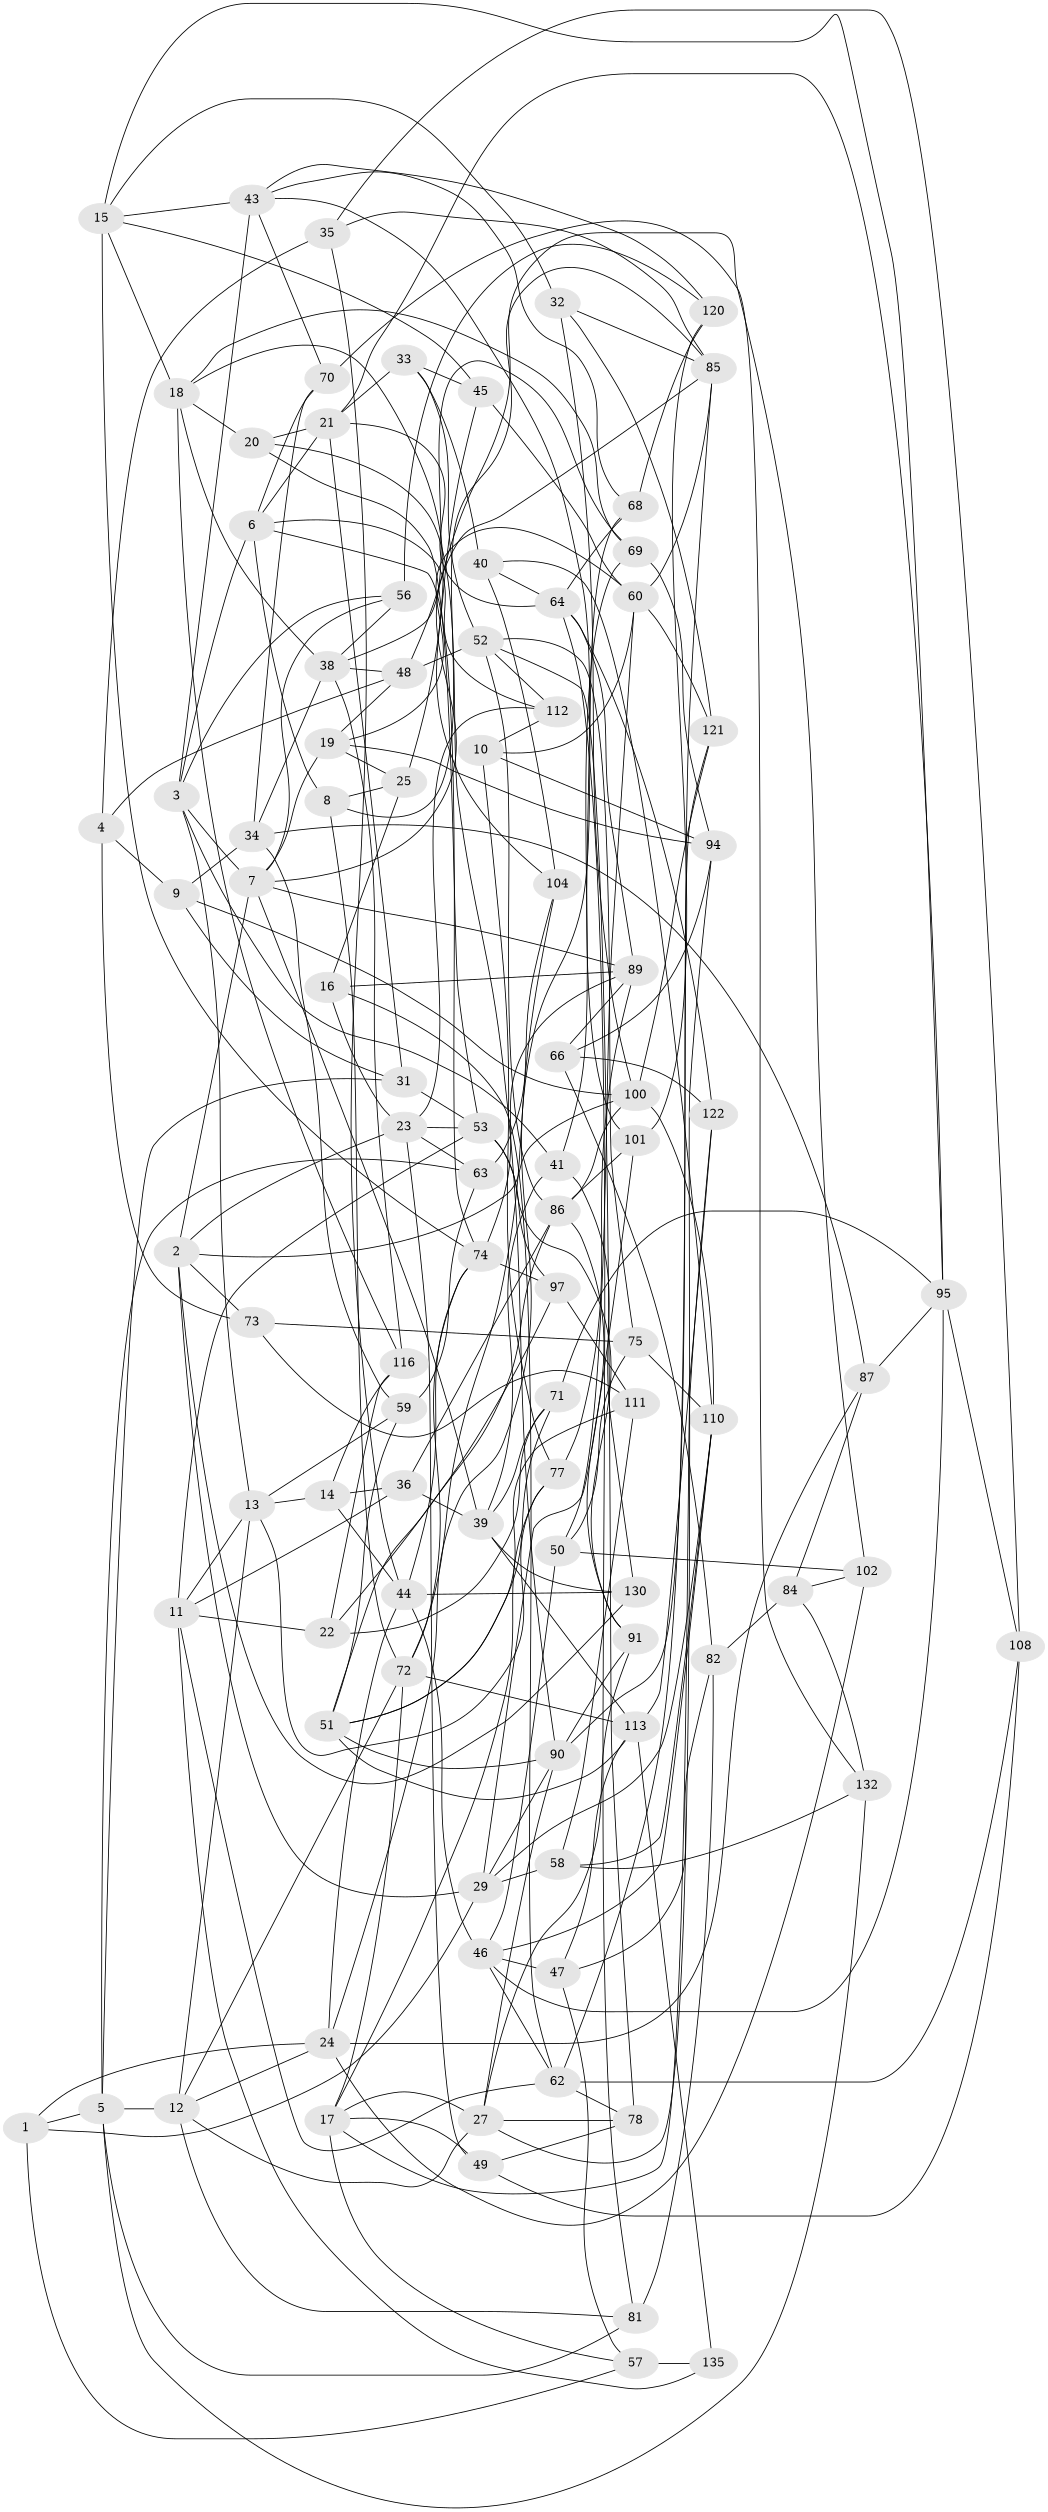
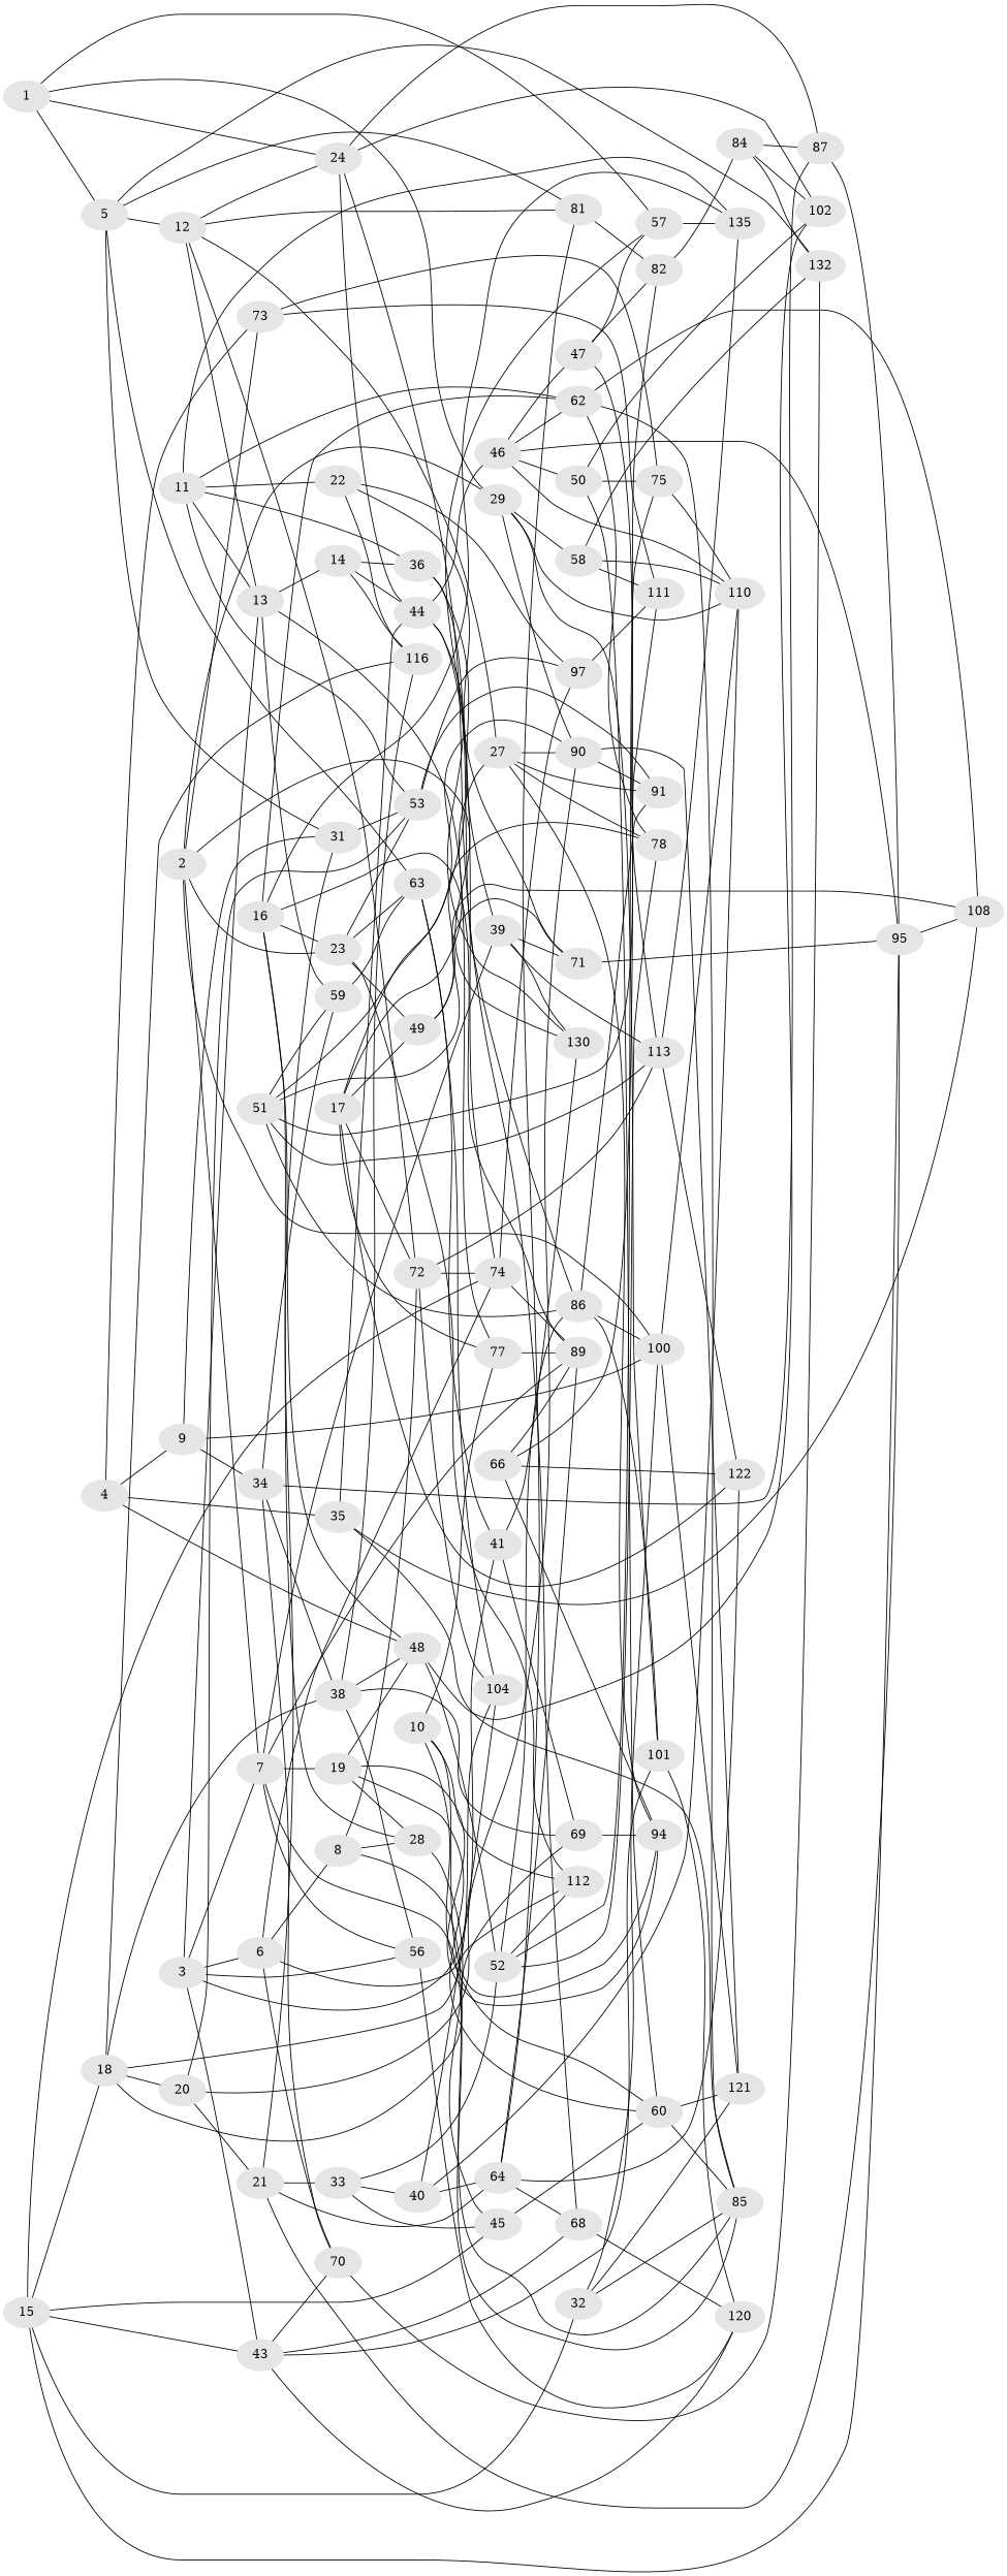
  graph {
    rankdir=LR
    node [color=gray90 style=filled]
    5 [super="+37"]
    12 [super="+129"]
    31
    63
    81
    132
    1
    24 [super="+30"]
    29 [super="+83"]
    57
    44 [super="+115"]
    68
    87
    102
    90 [super="+136"]
    58
    101
    110 [super="+123"]
    135
    2 [super="+61"]
    7 [super="+93"]
    23 [super="+137"]
    73
    100 [super="+124"]
    130
    56
    19 [super="+99"]
    85 [super="+114"]
    89 [super="+107"]
    39 [super="+54"]
    112
    53 [super="+126"]
    n33 [label=49]
    75
    111
    121
    3 [super="+96"]
    6 [super="+25"]
    13 [super="+80"]
    41
    43 [super="+92"]
    8
    21 [super="+103"]
    70
    74 [super="+134"]
    77
    14
    59
    69
    120
    4
    9
    35
    48 [super="+131"]
    34 [super="+67"]
    108
    52 [super="+125"]
    72 [super="+127"]
    27 [super="+98"]
    104
    82
-   28 [label=25]
+   28
    95 [super="+105"]
    33
    64 [super="+128"]
    97
    60 [super="+76"]
    94 [super="+117"]
    45
    113 [super="+133"]
    38 [super="+109"]
    10
    11 [super="+118"]
    22
    36
    62 [super="+88"]
    116
    71
    86 [super="+106"]
    91
    78
    46 [super="+49"]
    15 [super="+26"]
    18 [super="+79"]
    32
    20
    16 [super="+65"]
    17 [super="+119"]
    122
    40
    47
    50
    84
    51 [super="+55"]
    66
    5 -- 12
    5 -- 31
    5 -- 63
    5 -- 81
    5 -- 132
    12 -- 81
    12 -- 24
    12 -- 13
    12 -- 72
    12 -- 27
    31 -- 53
    63 -- 104
    81 -- 82
    1 -- 5
    1 -- 24
    1 -- 29
    1 -- 57
    24 -- 44
    24 -- 68
    24 -- 87
    24 -- 102
    29 -- 90
    29 -- 58
    29 -- 101
    29 -- 110
    57 -- 135
    44 -- 130
    44 -- 74
    44 -- 46
    68 -- 120
    87 -- 95
    90 -- 121
    90 -- 91
    58 -- 132
    58 -- 110
    58 -- 111
    101 -- 120
    2 -- 29
    2 -- 7
    2 -- 23
    2 -- 73
    2 -- 100
    2 -- 130
    7 -- 56
    7 -- 19
    7 -- 85
    7 -- 89
    7 -- 39
    23 -- 63
    23 -- 112
    23 -- 53
    23 -- n33
    73 -- 75
    73 -- 111
    100 -- 110
    100 -- 121
    56 -- 120
    19 -- 48
    19 -- 28
    19 -- 60
    19 -- 94
    39 -- 130
-   39 -- 41
+   63 -- 41
    39 -- 113
    39 -- 71
    53 -- 97
    53 -- 91
    n33 -- 108
    n33 -- 78
    75 -- 110
    3 -- 7
    3 -- 56
    3 -- 6
    3 -- 13
    3 -- 41
    3 -- 43
    6 -- 112
    6 -- 8
-   6 -- 21
    6 -- 70
    6 -- 74
    13 -- 77
    13 -- 14
    13 -- 59
    41 -- 130
    41 -- 69
    43 -- 68
    43 -- 101
    43 -- 70
    43 -- 120
    8 -- 85
    8 -- 72
    8 -- 28
    21 -- 31
    21 -- 95
    21 -- 33
    21 -- 64
    70 -- 132
    74 -- 89
    74 -- 97
    77 -- 89
    14 -- 44
    14 -- 36
    14 -- 116
    59 -- 63
    69 -- 94
    4 -- 73
    4 -- 9
    4 -- 35
    4 -- 48
    9 -- 31
    9 -- 100
    9 -- 34
    35 -- 44
    35 -- 85
    35 -- 108
    48 -- 102
    48 -- 52
    34 -- 87
    34 -- 70
    34 -- 59
    34 -- 38
    52 -- 112
    52 -- 75
    52 -- 86
    52 -- 78
    72 -- 74
    72 -- 104
    72 -- 113
    27 -- 90
    27 -- 94
    27 -- 91
    27 -- 78
    82 -- 84
    28 -- 45
    95 -- 108
    33 -- 52
    33 -- 45
    33 -- 40
    64 -- 81
    64 -- 68
    64 -- 89
    64 -- 122
    97 -- 111
    60 -- 85
    60 -- 121
    45 -- 60
    113 -- 135
    113 -- 122
    38 -- 56
    38 -- 69
    38 -- 48
    38 -- 116
    10 -- 112
    10 -- 77
    10 -- 60
    10 -- 94
    11 -- 135
    11 -- 53
    11 -- 13
    11 -- 22
    11 -- 36
    11 -- 62
    22 -- 97
    22 -- 116
    22 -- 71
    36 -- 39
    36 -- 86
    62 -- 85
    62 -- 108
    62 -- 78
    71 -- 95
    86 -- 101
    86 -- 100
    86 -- 91
    46 -- 110
    46 -- 95
    46 -- 62
    46 -- 47
    46 -- 50
    15 -- 43
    15 -- 74
    15 -- 95
    15 -- 45
    15 -- 18
    15 -- 32
    18 -- 69
    18 -- 104
    18 -- 38
    18 -- 116
    18 -- 20
    32 -- 100
    32 -- 85
    32 -- 121
    20 -- 90
    20 -- 53
    20 -- 21
+   16 -- 135
    16 -- 23
    16 -- 89
+   16 -- 48
    16 -- 28
    16 -- 62
    17 -- 57
    17 -- n33
    17 -- 77
    17 -- 72
    17 -- 27
    17 -- 122
    40 -- 110
    40 -- 104
    40 -- 64
    47 -- 57
    47 -- 82
    47 -- 113
    50 -- 102
    50 -- 75
    50 -- 60
    84 -- 132
    84 -- 87
    84 -- 102
    51 -- 90
    51 -- 111
    51 -- 59
    51 -- 113
    51 -- 71
    51 -- 86
    66 -- 89
    66 -- 82
    66 -- 94
    66 -- 122
  }
